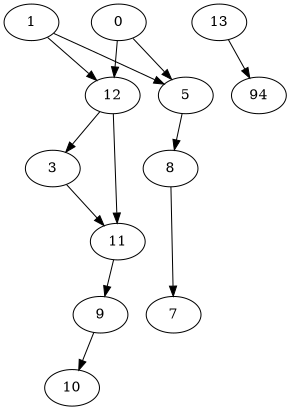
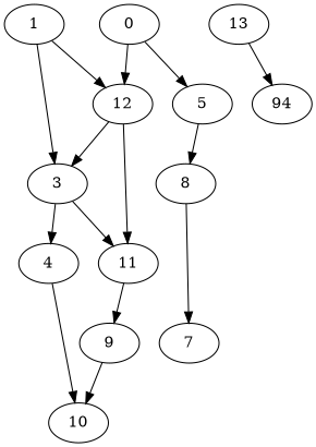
  digraph {
    edge [weight=0]
    0
    5
    12
    8
    3
    11
    7
+   4
    9
    10
    1
    n12 [label=94]
    13
    0 -> 5
    0 -> 12
    5 -> 8
    12 -> 3
    12 -> 11
    8 -> 7
    3 -> 11
+   3 -> 4
    11 -> 9
+   4 -> 10
    9 -> 10
-   1 -> 5
+   1 -> 3
    1 -> 12
    13 -> n12
  }
